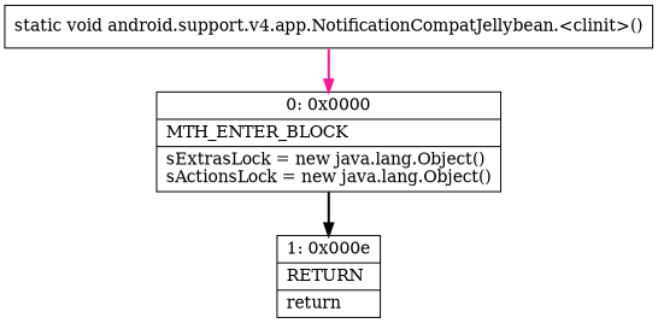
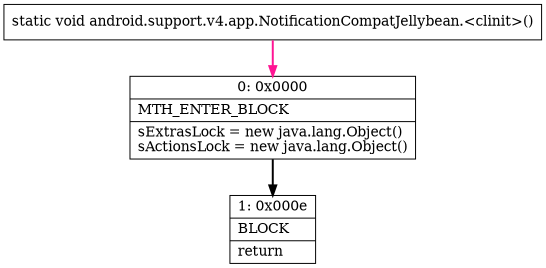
  digraph {
    node [shape=record]
    edge [style=bold]
    n1 [label="{0\:\ 0x0000|MTH_ENTER_BLOCK\l|sExtrasLock = new java.lang.Object()\lsActionsLock = new java.lang.Object()\l}"]
-   n2 [label="{1\:\ 0x000e|RETURN\l|return\l}"]
+   n2 [label="{1\:\ 0x000e|BLOCK\l|return\l}"]
    n3 [label="{static void android.support.v4.app.NotificationCompatJellybean.\<clinit\>() }"]
    n1 -> n2 [color=black]
    n3 -> n1 [color=deeppink]
  }
